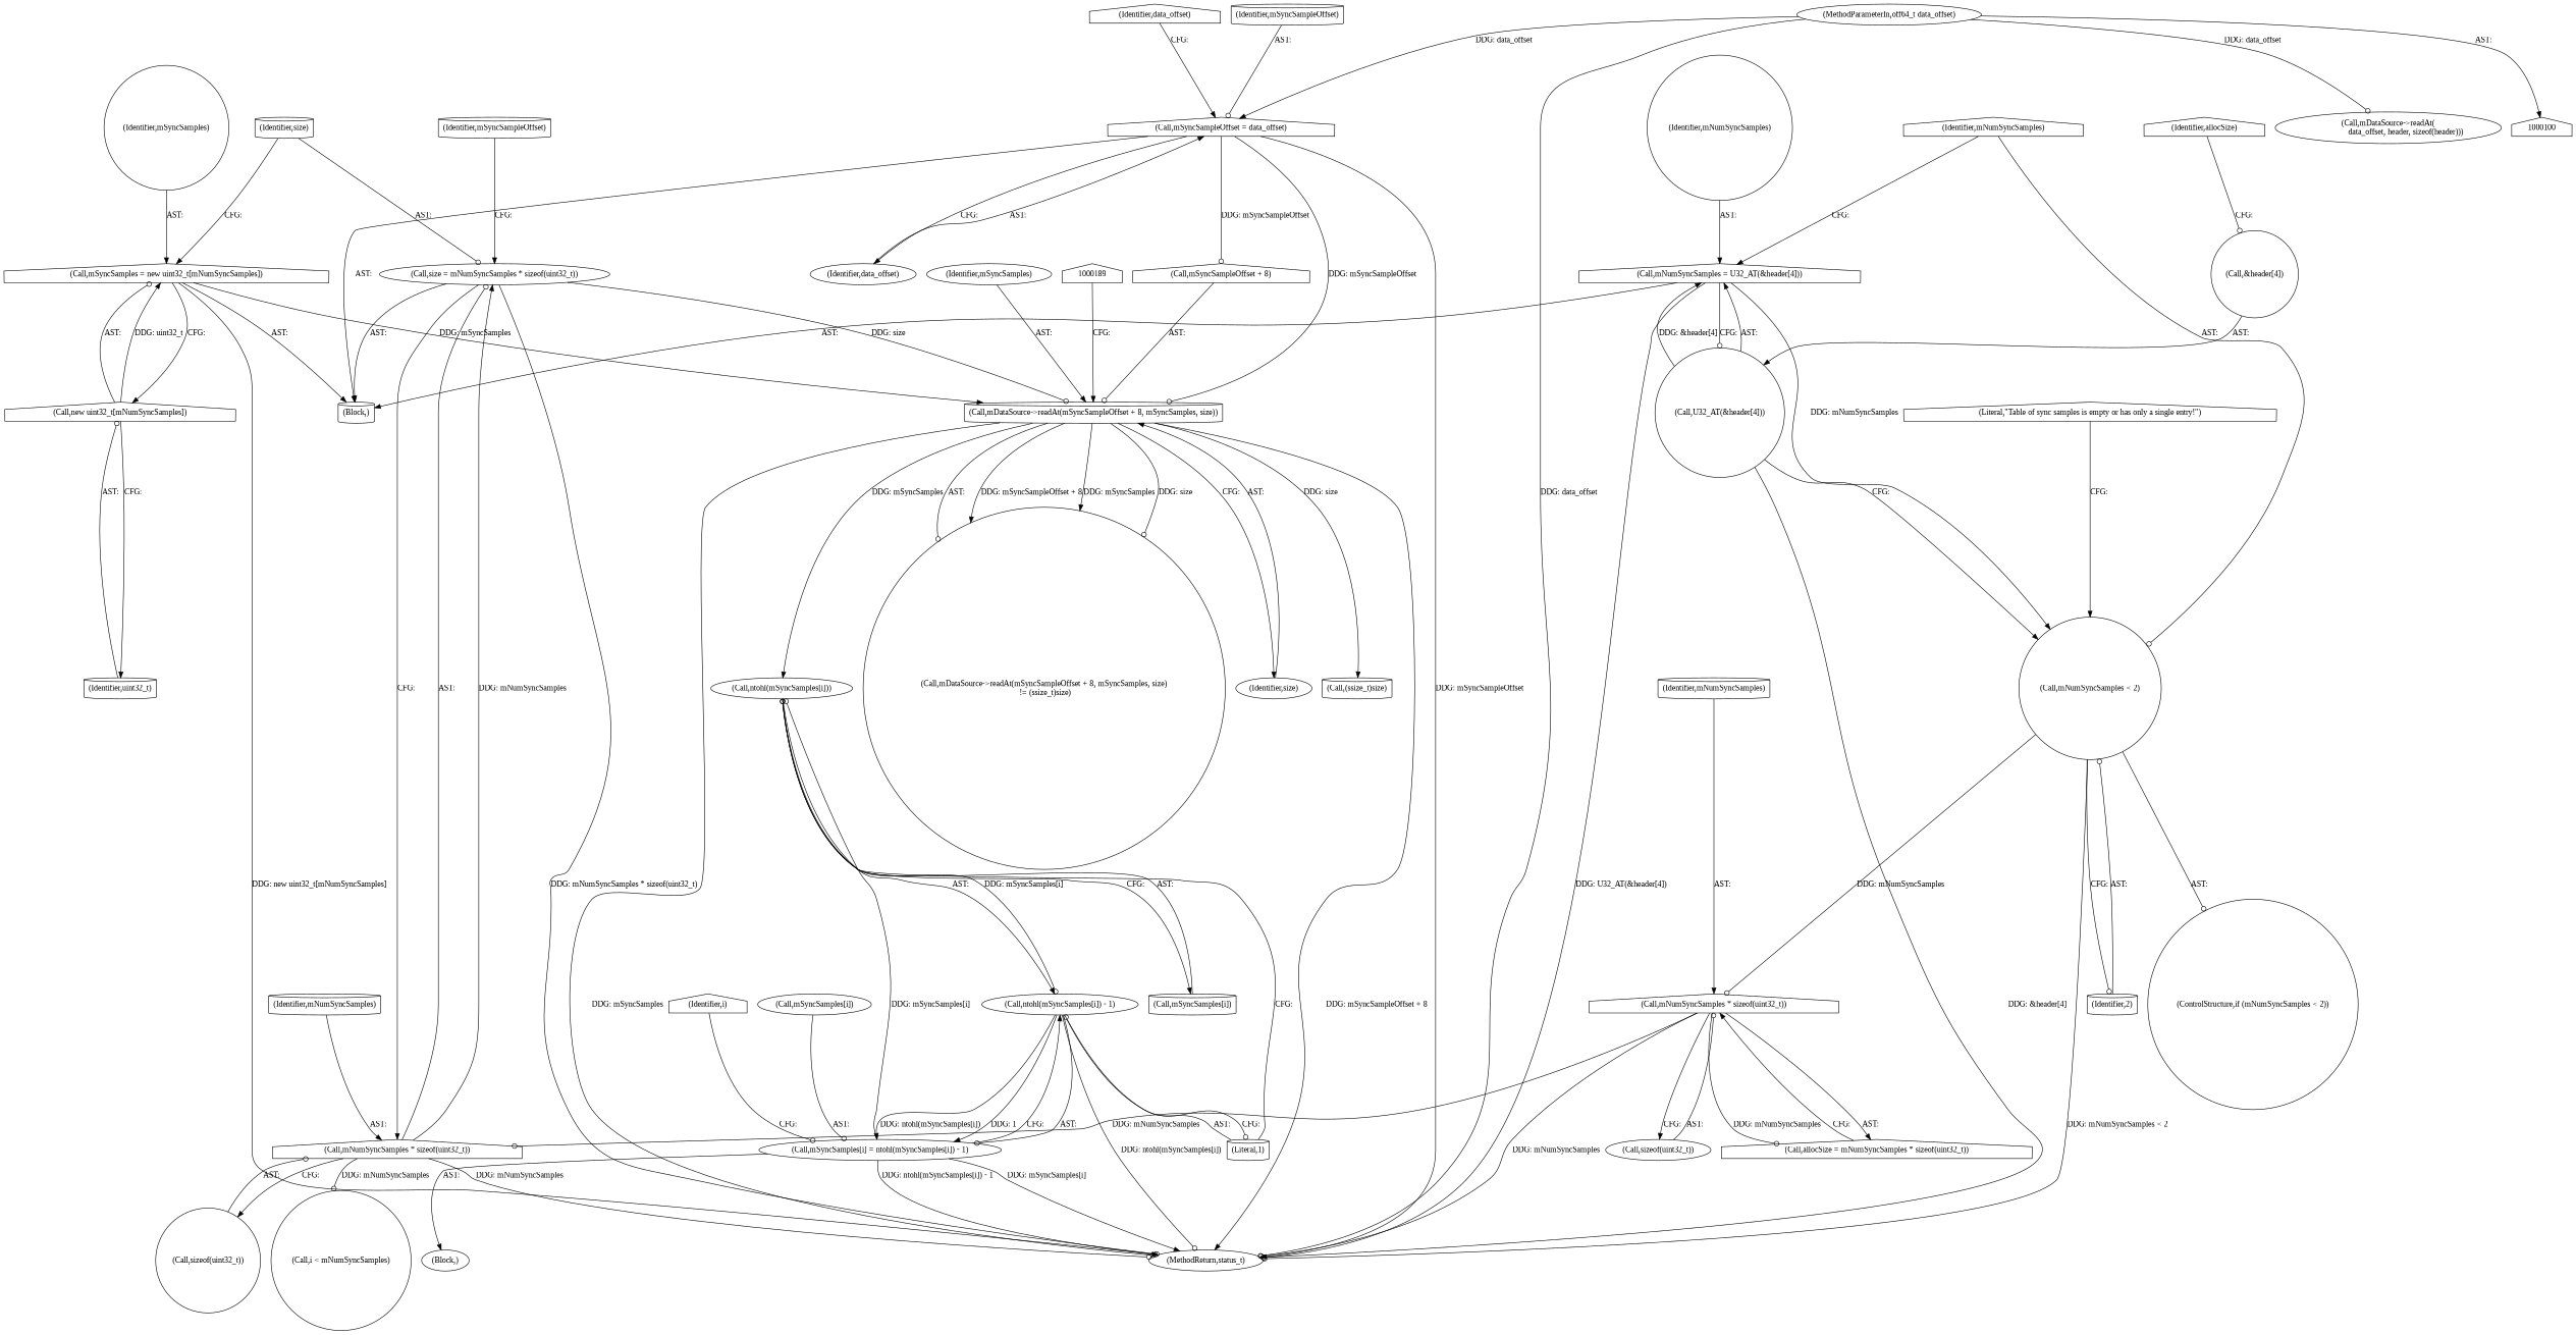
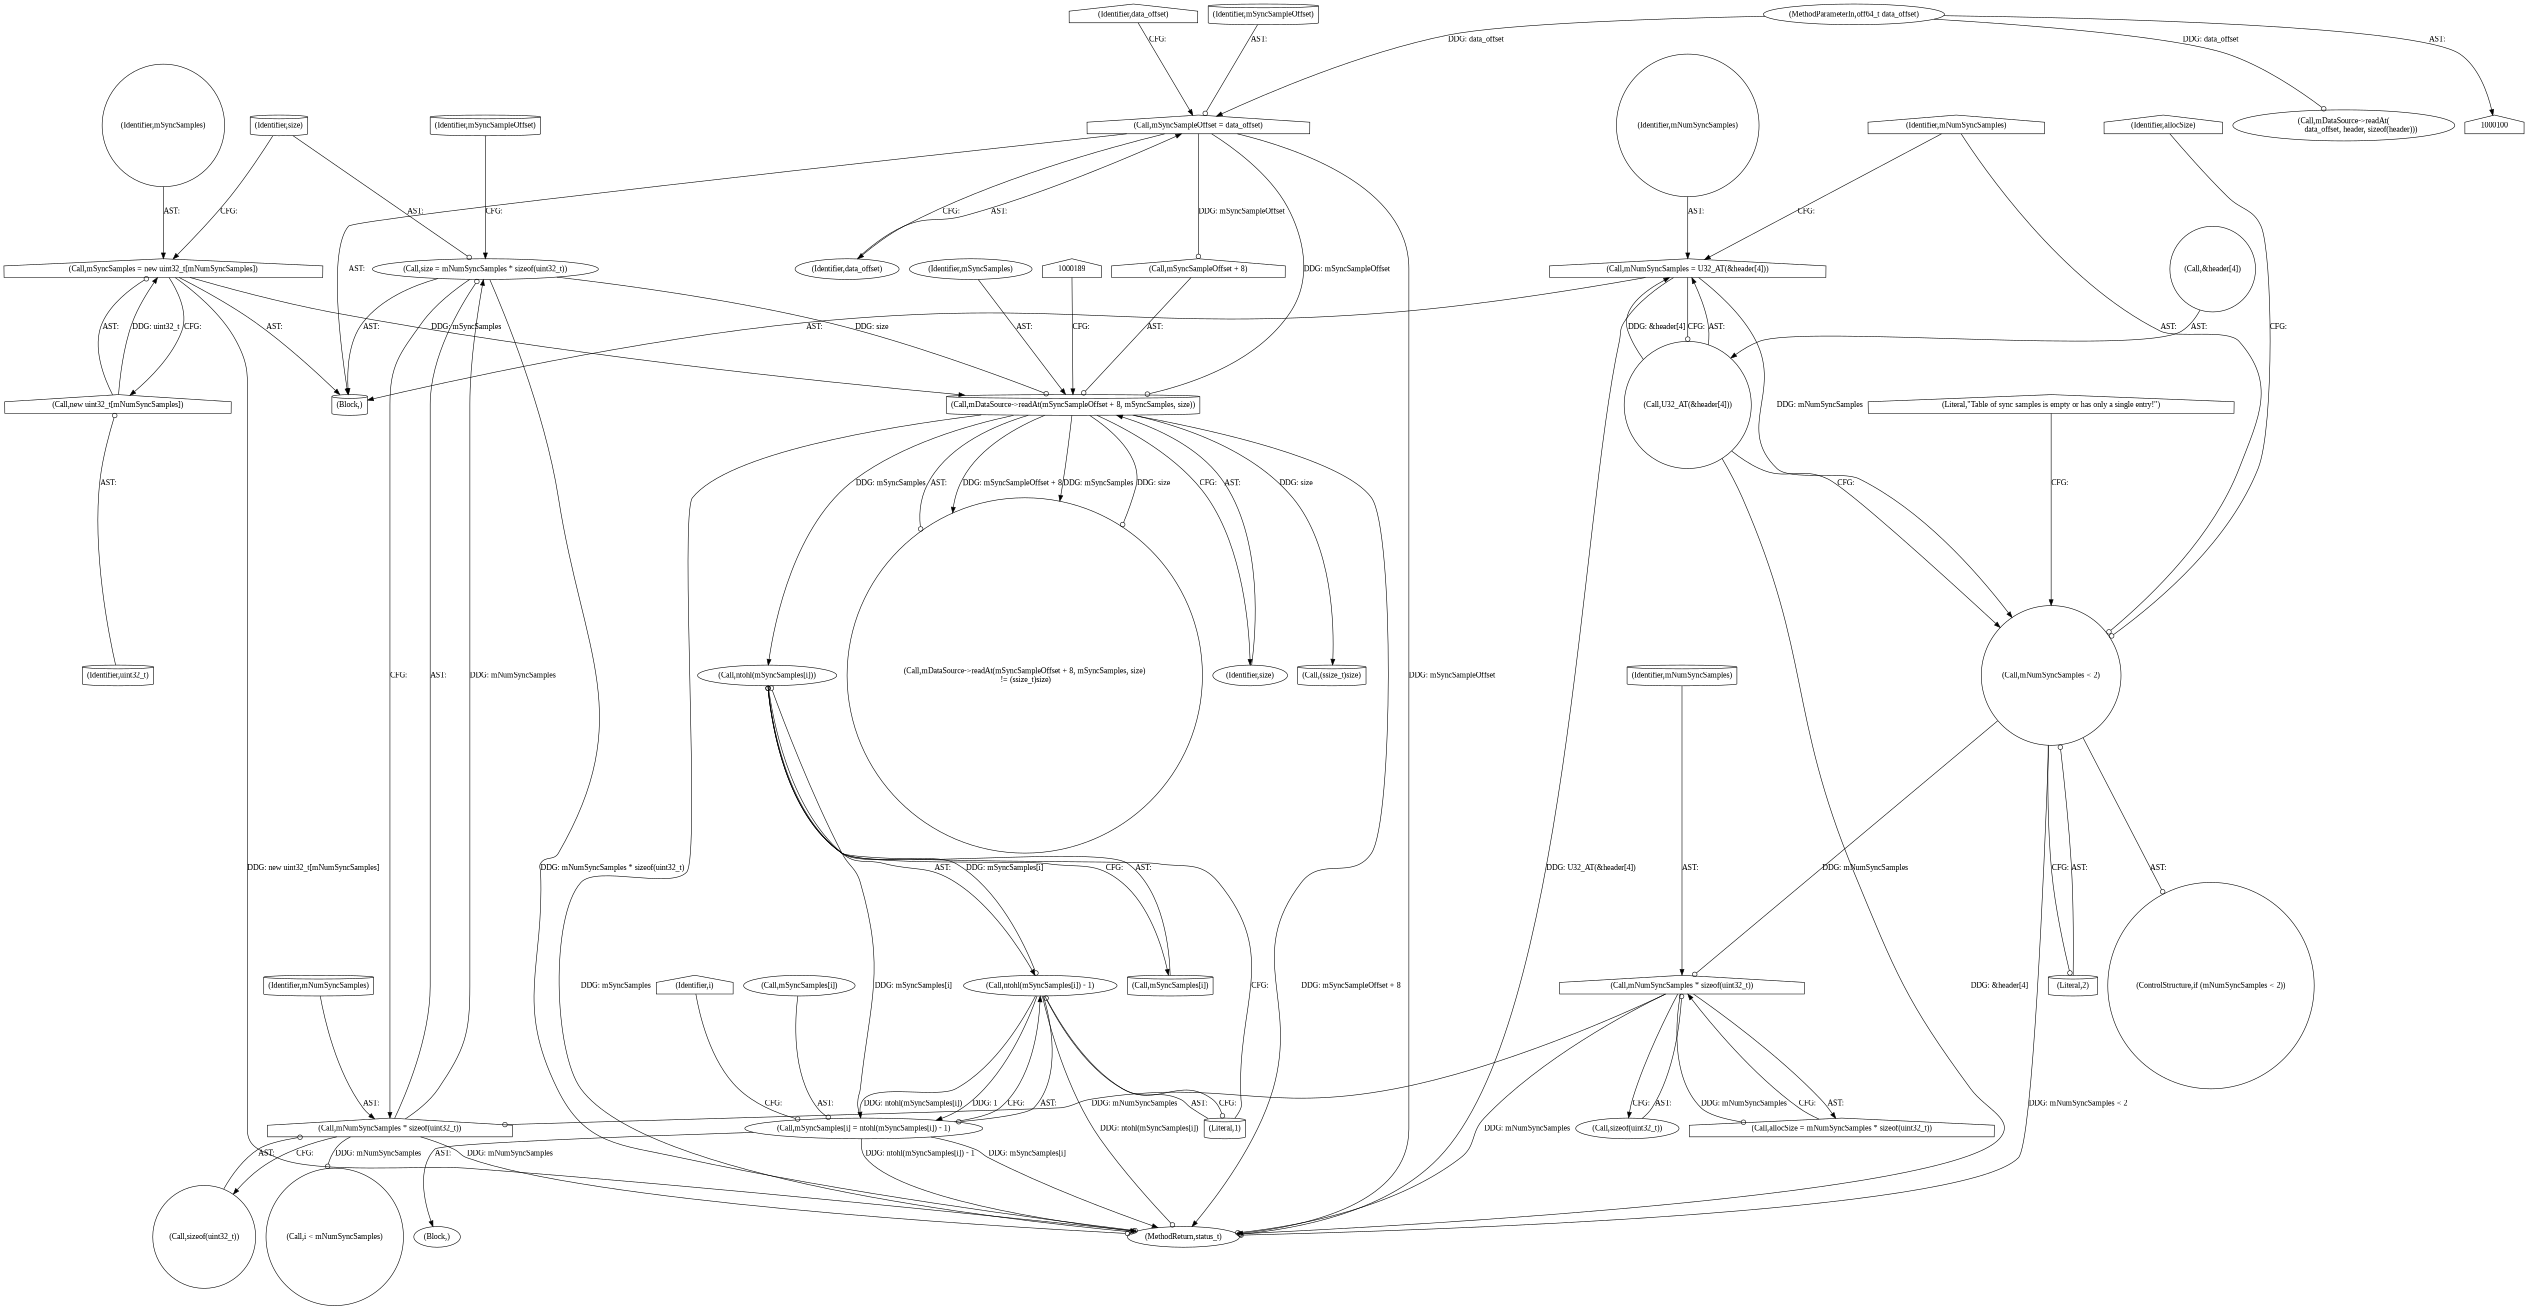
  digraph {
    fontname="Liberation Serif"
    node [fontname="Liberation Serif" shape=house]
    edge [arrowhead=normal fontname="Liberation Serif"]
    n1 [label="(Call,ntohl(mSyncSamples[i]))" shape=ellipse]
    n2 [label="(Call,ntohl(mSyncSamples[i]) - 1)" shape=ellipse]
    n3 [label="(Call,mSyncSamples[i])" shape=cylinder]
    n4 [label="(MethodReturn,status_t)" shape=ellipse]
    n5 [label="(Call,mSyncSamples[i] = ntohl(mSyncSamples[i]) - 1)" shape=ellipse]
    n6 [label="(Literal,1)" shape=cylinder]
    n7 [label="(Call,mDataSource->readAt(mSyncSampleOffset + 8, mSyncSamples, size))" shape=cylinder]
    n8 [label="(Identifier,size)" shape=ellipse]
    n9 [label="(Call,(ssize_t)size)" shape=cylinder]
    n10 [label="(Call,mDataSource->readAt(mSyncSampleOffset + 8, mSyncSamples, size)\n != (ssize_t)size)" shape=circle]
    n11 [label="(Call,mSyncSampleOffset = data_offset)"]
    n12 [label="(Identifier,data_offset)" shape=ellipse]
    n13 [label="(Call,mSyncSampleOffset + 8)"]
    n14 [label="(Block,)" shape=cylinder]
    n15 [label="(MethodParameterIn,off64_t data_offset)" shape=ellipse]
    n16 [label="(Call,mDataSource->readAt(\n                data_offset, header, sizeof(header)))" shape=ellipse]
    1000100
    n18 [label="(Call,mSyncSamples = new uint32_t[mNumSyncSamples])"]
    n19 [label="(Call,new uint32_t[mNumSyncSamples])"]
    n20 [label="(Identifier,uint32_t)" shape=cylinder]
    n21 [label="(Call,size = mNumSyncSamples * sizeof(uint32_t))" shape=ellipse]
    n22 [label="(Call,mNumSyncSamples * sizeof(uint32_t))"]
    n23 [label="(Call,i < mNumSyncSamples)" shape=circle]
    n24 [label="(Call,sizeof(uint32_t))" shape=circle]
    n25 [label="(Call,mNumSyncSamples * sizeof(uint32_t))"]
    n26 [label="(Call,allocSize = mNumSyncSamples * sizeof(uint32_t))"]
    n27 [label="(Call,sizeof(uint32_t))" shape=ellipse]
    n28 [label="(Call,mNumSyncSamples < 2)" shape=circle]
-   n29 [label="(Identifier,2)" shape=cylinder]
+   n29 [label="(Literal,2)" shape=cylinder]
    n30 [label="(ControlStructure,if (mNumSyncSamples < 2))" shape=circle]
    n31 [label="(Call,mNumSyncSamples = U32_AT(&header[4]))"]
    n32 [label="(Call,U32_AT(&header[4]))" shape=circle]
    n33 [label="(Call,&header[4])" shape=circle]
    n34 [label="(Block,)" shape=ellipse]
    n35 [label="(Identifier,size)" shape=cylinder]
    n36 [label="(Identifier,allocSize)"]
    n37 [label="(Literal,\"Table of sync samples is empty or has only a single entry!\")"]
    n38 [label="(Identifier,mNumSyncSamples)" shape=circle]
    n39 [label="(Identifier,mSyncSamples)" shape=ellipse]
    n40 [label="(Identifier,mSyncSamples)" shape=circle]
    n41 [label="(Identifier,i)"]
    n42 [label="(Identifier,mNumSyncSamples)" shape=cylinder]
    n43 [label="(Identifier,mNumSyncSamples)"]
    n44 [label="(Call,mSyncSamples[i])" shape=ellipse]
    n45 [label="(Identifier,mSyncSampleOffset)" shape=cylinder]
    n46 [label="(Identifier,data_offset)"]
    n47 [label="(Identifier,mSyncSampleOffset)" shape=cylinder]
    n48 [label="(Identifier,mNumSyncSamples)" shape=cylinder]
    1000189
    n1 -> n2 [label="AST: "]
    n1 -> n2 [arrowhead=odot label="DDG: mSyncSamples[i]"]
    n1 -> n3 [label="CFG: "]
    n2 -> n4 [arrowhead=odot label="DDG: ntohl(mSyncSamples[i])"]
    n2 -> n5 [arrowhead=odot label="AST: "]
    n2 -> n5 [label="DDG: ntohl(mSyncSamples[i])"]
    n2 -> n5 [label="DDG: 1"]
    n2 -> n6 [arrowhead=odot label="CFG: "]
    n3 -> n1 [arrowhead=odot label="AST: "]
    n5 -> n1 [arrowhead=odot label="DDG: mSyncSamples[i]"]
    n5 -> n2 [label="CFG: "]
    n5 -> n4 [arrowhead=odot label="DDG: ntohl(mSyncSamples[i]) - 1"]
    n5 -> n4 [label="DDG: mSyncSamples[i]"]
    n5 -> n34 [label="AST: "]
    n6 -> n1 [arrowhead=odot label="CFG: "]
    n6 -> n2 [arrowhead=odot label="AST: "]
    n7 -> n1 [label="DDG: mSyncSamples"]
    n7 -> n4 [arrowhead=odot label="DDG: mSyncSamples"]
    n7 -> n4 [label="DDG: mSyncSampleOffset + 8"]
    n7 -> n8 [label="CFG: "]
    n7 -> n9 [label="DDG: size"]
    n7 -> n10 [arrowhead=odot label="AST: "]
    n7 -> n10 [label="DDG: mSyncSampleOffset + 8"]
    n7 -> n10 [label="DDG: mSyncSamples"]
    n7 -> n10 [arrowhead=odot label="DDG: size"]
    n8 -> n7 [label="AST: "]
    n11 -> n4 [label="DDG: mSyncSampleOffset"]
    n11 -> n7 [arrowhead=odot label="DDG: mSyncSampleOffset"]
    n11 -> n12 [label="CFG: "]
    n11 -> n13 [arrowhead=odot label="DDG: mSyncSampleOffset"]
    n11 -> n14 [label="AST: "]
    n12 -> n11 [label="AST: "]
    n13 -> n7 [arrowhead=odot label="AST: "]
-   n15 -> n4 [arrowhead=odot label="DDG: data_offset"]
    n15 -> n11 [label="DDG: data_offset"]
    n15 -> n16 [arrowhead=odot label="DDG: data_offset"]
    n15 -> 1000100 [label="AST: "]
    n18 -> n4 [label="DDG: new uint32_t[mNumSyncSamples]"]
    n18 -> n7 [label="DDG: mSyncSamples"]
    n18 -> n14 [label="AST: "]
    n18 -> n19 [label="CFG: "]
    n19 -> n18 [arrowhead=odot label="AST: "]
    n19 -> n18 [label="DDG: uint32_t"]
-   n19 -> n20 [label="CFG: "]
    n20 -> n19 [arrowhead=odot label="AST: "]
    n21 -> n4 [arrowhead=odot label="DDG: mNumSyncSamples * sizeof(uint32_t)"]
    n21 -> n7 [arrowhead=odot label="DDG: size"]
    n21 -> n14 [label="AST: "]
    n21 -> n22 [label="CFG: "]
    n22 -> n4 [arrowhead=odot label="DDG: mNumSyncSamples"]
    n22 -> n21 [arrowhead=odot label="AST: "]
    n22 -> n21 [label="DDG: mNumSyncSamples"]
    n22 -> n23 [arrowhead=odot label="DDG: mNumSyncSamples"]
    n22 -> n24 [label="CFG: "]
    n24 -> n22 [arrowhead=odot label="AST: "]
    n25 -> n4 [arrowhead=odot label="DDG: mNumSyncSamples"]
    n25 -> n22 [arrowhead=odot label="DDG: mNumSyncSamples"]
    n25 -> n26 [label="AST: "]
    n25 -> n26 [arrowhead=odot label="DDG: mNumSyncSamples"]
    n25 -> n27 [label="CFG: "]
    n26 -> n25 [label="CFG: "]
    n27 -> n25 [arrowhead=odot label="AST: "]
    n28 -> n4 [arrowhead=odot label="DDG: mNumSyncSamples < 2"]
    n28 -> n25 [arrowhead=odot label="DDG: mNumSyncSamples"]
    n28 -> n29 [arrowhead=odot label="CFG: "]
    n28 -> n30 [arrowhead=odot label="AST: "]
    n29 -> n28 [arrowhead=odot label="AST: "]
    n31 -> n4 [arrowhead=odot label="DDG: U32_AT(&header[4])"]
    n31 -> n14 [label="AST: "]
    n31 -> n28 [label="DDG: mNumSyncSamples"]
    n31 -> n32 [arrowhead=odot label="CFG: "]
    n32 -> n4 [arrowhead=odot label="DDG: &header[4]"]
    n32 -> n28 [label="CFG: "]
    n32 -> n31 [label="AST: "]
    n32 -> n31 [label="DDG: &header[4]"]
    n33 -> n32 [label="AST: "]
    n35 -> n18 [label="CFG: "]
    n35 -> n21 [arrowhead=odot label="AST: "]
-   n36 -> n33 [arrowhead=odot label="CFG: "]
+   n36 -> n28 [arrowhead=odot label="CFG: "]
    n37 -> n28 [label="CFG: "]
    n38 -> n31 [label="AST: "]
    n39 -> n7 [label="AST: "]
    n40 -> n18 [label="AST: "]
    n41 -> n5 [arrowhead=odot label="CFG: "]
    n42 -> n22 [label="AST: "]
    n43 -> n28 [arrowhead=odot label="AST: "]
    n43 -> n31 [label="CFG: "]
    n44 -> n5 [arrowhead=odot label="AST: "]
    n45 -> n21 [label="CFG: "]
    n46 -> n11 [label="CFG: "]
    n47 -> n11 [arrowhead=odot label="AST: "]
    n48 -> n25 [label="AST: "]
    1000189 -> n7 [label="CFG: "]
  }
